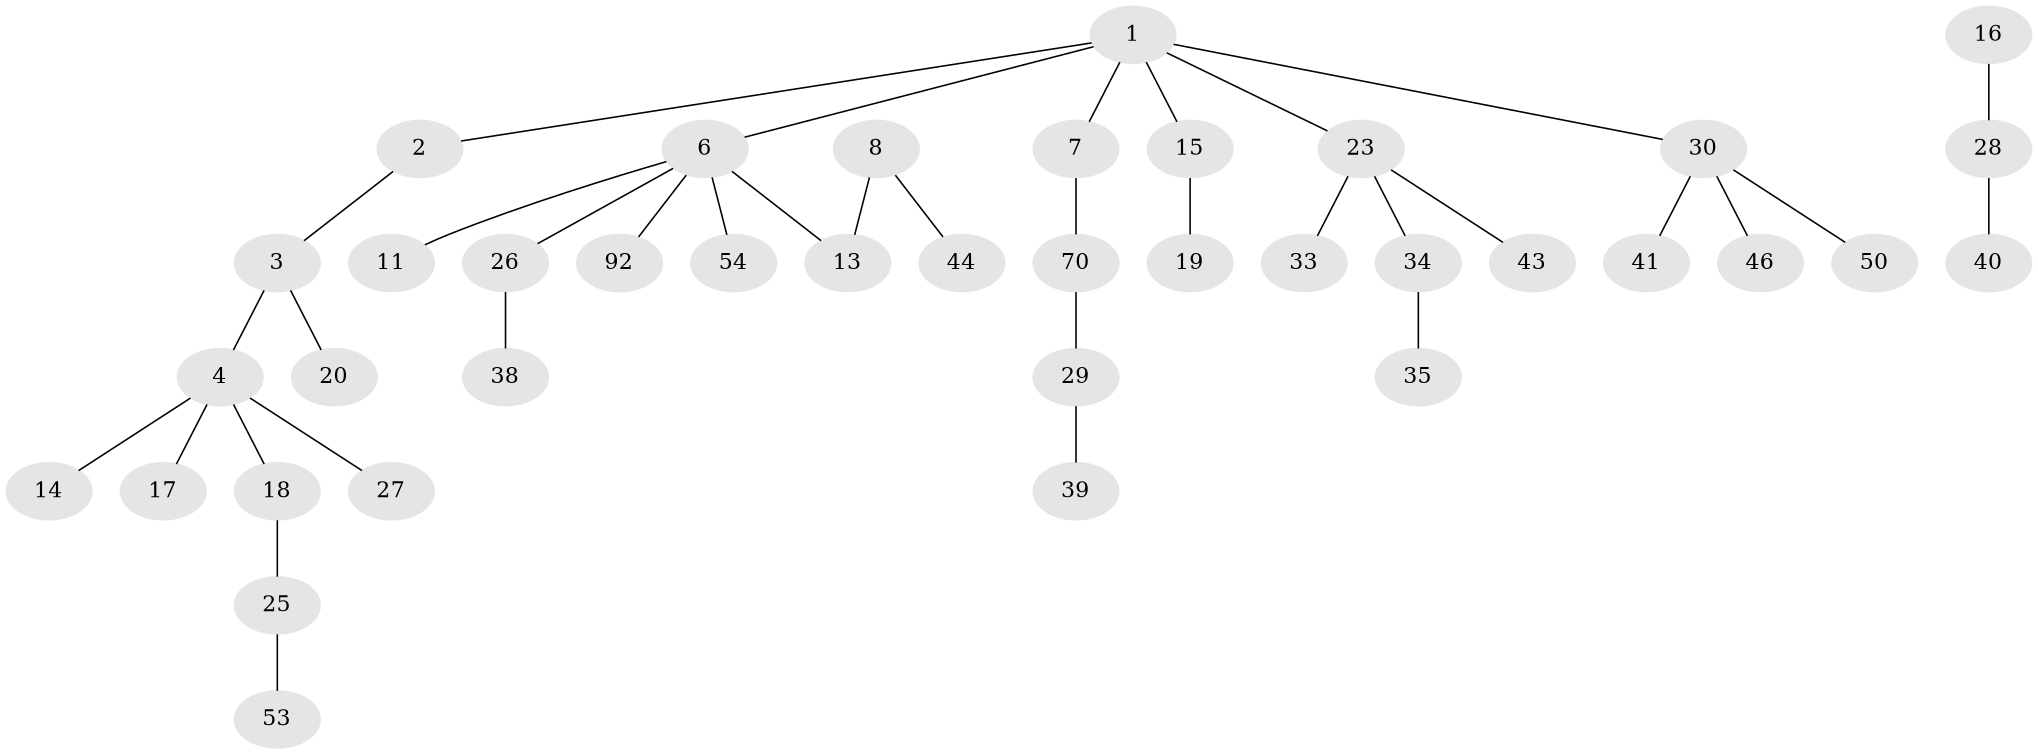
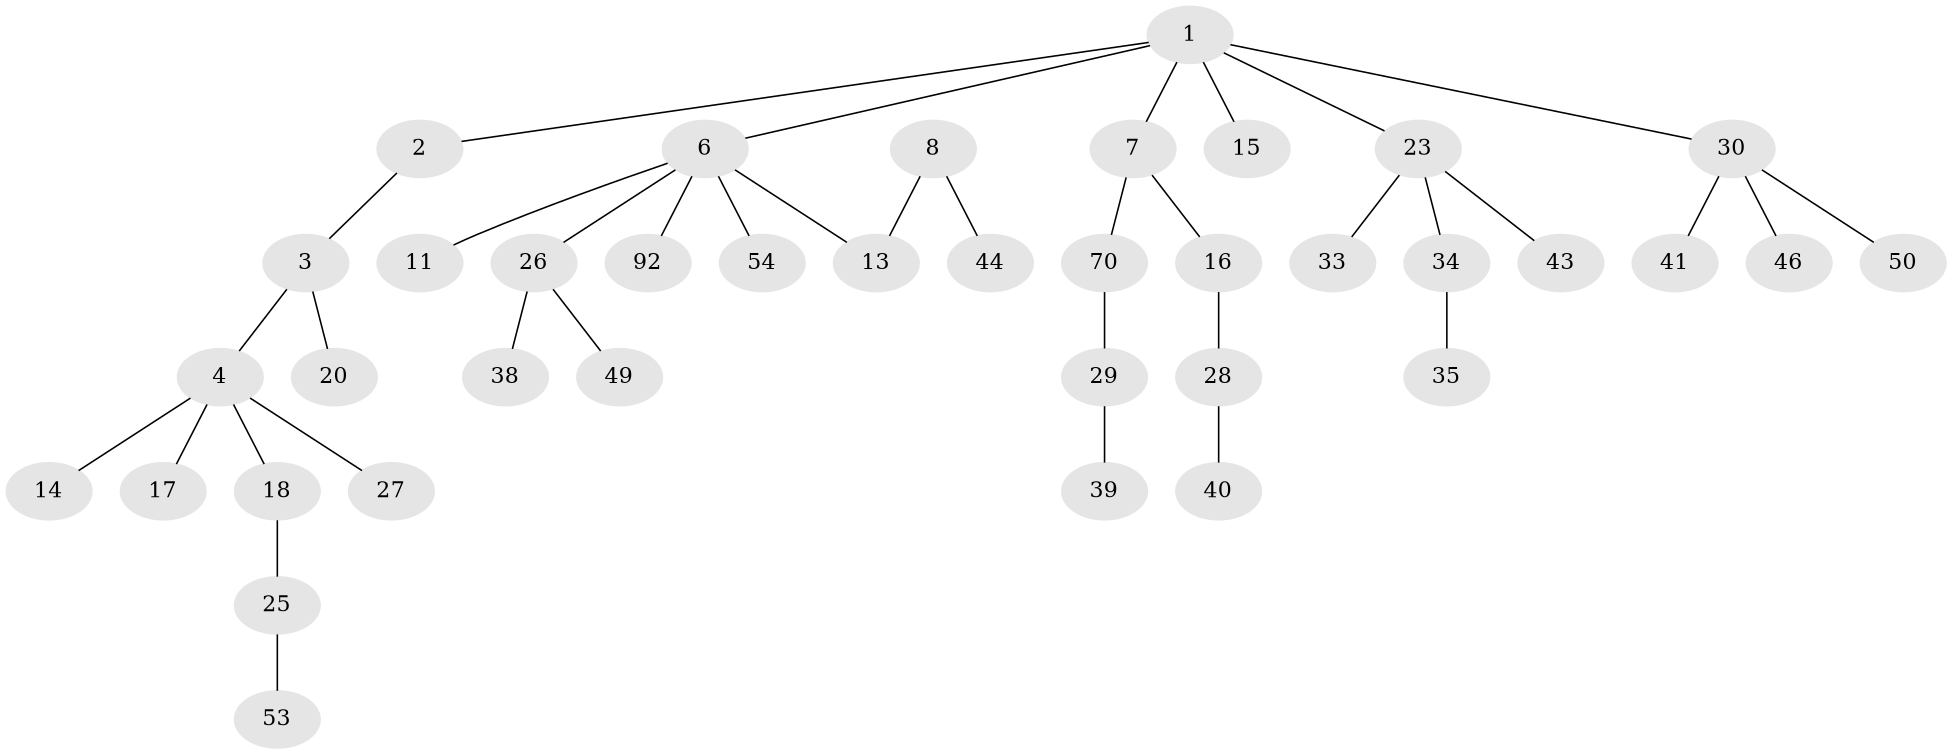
  graph {
    node [color=gray90 style=filled]
    1 [super="+21"]
    2
    6 [super="+9"]
    7
    15
    23 [super="+24"]
    30 [super="+57"]
    3 [super="+52"]
    11 [super="+31"]
    26 [super="+47"]
    n11 [label=92 super="+59"]
    54
    13
    n14 [label=70 super="+12"]
    16 [super="+36"]
-   19 [super="+51"]
    33 [super="+45"]
    34
    43
    41
    46 [super="+48"]
    50
    4 [super="+5"]
    20
    14
    17
    18 [super="+55"]
    27
    25 [super="+32"]
    8 [super="+22"]
    44
    38 [super="+58"]
+   49
    29
    28 [super="+60"]
    39 [super="+56"]
    40
    53
    35 [super="+37"]
    1 -- 2
    1 -- 6
    1 -- 7
    1 -- 15
    1 -- 23
    1 -- 30
    2 -- 3
    6 -- 11
    6 -- 26
    6 -- n11
    6 -- 54
    6 -- 13
    7 -- n14
-   15 -- 19
+   7 -- 16
    23 -- 33
    23 -- 34
    23 -- 43
    30 -- 41
    30 -- 46
    30 -- 50
    3 -- 4
    3 -- 20
    26 -- 38
+   26 -- 49
    n14 -- 29
    16 -- 28
    34 -- 35
    4 -- 14
    4 -- 17
    4 -- 18
    4 -- 27
    18 -- 25
    25 -- 53
    8 -- 13
    8 -- 44
    29 -- 39
    28 -- 40
  }
